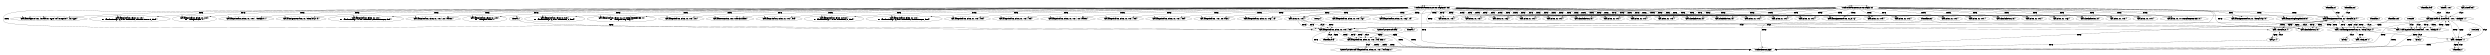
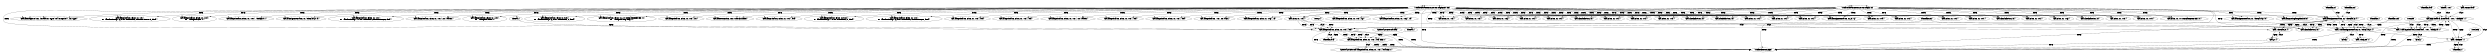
  digraph {
    n1 [label="(Call,snprintf(buf, sizeof(buf), \"%u\", (uint32_t) v))"]
    n2 [label="(Call,(uint32_t) v)"]
    n3 [label="(Call,(void)snprintf(buf, sizeof(buf), \"%u\", (uint32_t) v))"]
    n4 [label="(Call,file_printf(ms, F(ms, m, \"%s\"), buf))"]
    n5 [label="(MethodReturn,RET)"]
    n6 [label="(Identifier,v)"]
    n7 [label="(Block,)"]
    n8 [label="(Call,file_printf(ms, F(ms, m, \"%s\"), buf) == -1)"]
    n9 [label="(Identifier,buf)"]
    n10 [label="(Call,v = file_signextend(ms, m, (uint64_t)p->l))"]
    n11 [label="(Call,file_signextend(ms, m, (uint64_t)p->l))"]
    n12 [label="(Block,)"]
    n13 [label="(Call,(uint32_t) v)"]
    n14 [label="(Call,(uint64_t)p->l)"]
    n15 [label="(Call,check_fmt(ms, m))"]
    n16 [label="(Call,p->l)"]
    n17 [label="(MethodParameterIn,struct magic_set *ms)"]
    n18 [label="(Call,file_printf(ms, F(ms, m, \"%u\"),\n\t\t\t    (unsigned short) v))"]
    n19 [label="(Call,file_printf(ms, F(ms, m, \"%s\"),\n\t\t    file_fmttime(p->q + m->num_mask, 0, tbuf)))"]
    n20 [label="(Call,F(ms, m, \"%s\"))"]
    n21 [label="(Call,file_printf(ms, F(ms, m, \"%\" INT64_T_FORMAT \"u\"),\n\t\t\t    (unsigned long long) v))"]
    n22 [label="(Call,file_printf(ms, F(ms, m, \"%s\"), str))"]
    n23 [label="(Call,F(ms, m, \"%s\"))"]
    n24 [label="(Call,F(ms, m, \"%s\"))"]
    n25 [label="(Call,check_fmt(ms, m))"]
    n26 [label="(Call,file_oomem(ms, ms->search.rm_len))"]
    n27 [label="(Call,file_printf(ms, F(ms, m, \"%s\"), buf))"]
    n28 [label="(Call,file_printf(ms, F(ms, m, \"%s\"),\n\t\t    file_fmttime(p->l + m->num_mask, 0, tbuf)))"]
    n29 [label="(Call,file_printf(ms, F(ms, m, \"%s\"),\n\t\t    file_fmttime(p->q + m->num_mask, FILE_T_LOCAL, tbuf)))"]
    n30 [label="(Call,F(ms, m, \"%s\"))"]
    n31 [label="(Call,file_printf(ms, F(ms, m, \"%s\"), buf))"]
    n32 [label="(Call,F(ms, m, \"%d\"))"]
    n33 [label="(Call,file_printf(ms, F(ms, m, \"%s\"), buf))"]
    n34 [label="(Call,F(ms, m, \"%s\"))"]
    n35 [label="(Call,file_printf(ms, F(ms, m, \"%s\"), m->value.s))"]
    n36 [label="(Call,file_printf(ms, F(ms, m, \"%s\"), buf))"]
    n37 [label="(Call,F(ms, m, \"%s\"))"]
    n38 [label="(Call,F(ms, m, \"%u\"))"]
    n39 [label="(Call,check_fmt(ms, m))"]
    n40 [label="(Call,F(ms, m, \"%s\"))"]
    n41 [label="(Call,file_printf(ms, F(ms, m, \"%s\"), buf))"]
    n42 [label="(Call,F(ms, m, \"%g\"))"]
    n43 [label="(Call,check_fmt(ms, m))"]
    n44 [label="(Call,file_printf(ms, \"%s\", m->desc))"]
    n45 [label="(Call,file_printf(ms, F(ms, m, \"%g\"), vf))"]
    n46 [label="(Call,F(ms, m, \"%s\"))"]
    n47 [label="(Call,F(ms, m, \"%u\"))"]
    n48 [label="(Call,file_printf(ms, F(ms, m, \"%s\"), cp))"]
    n49 [label="(Call,F(ms, m, \"%\" INT64_T_FORMAT \"u\"))"]
    n50 [label="(Call,file_printf(ms, F(ms, m, \"%g\"), vd))"]
    n51 [label="(Call,F(ms, m, \"%s\"))"]
    n52 [label="(Call,F(ms, m, \"%s\"))"]
    n53 [label="(Call,F(ms, m, \"%s\"))"]
    n54 [label="(Call,F(ms, m, \"%g\"))"]
    n55 [label="(Call,file_magerror(ms, \"invalid m->type (%d) in mprint()\", m->type))"]
    n56 [label="(Call,F(ms, m, \"%s\"))"]
    n57 [label="(Call,check_fmt(ms, m))"]
    n58 [label="(Call,file_printf(ms, F(ms, m, \"%s\"),\n\t\t    file_fmttime(p->q + m->num_mask, FILE_T_WINDOWS, tbuf)))"]
    n59 [label="(Call,F(ms, m, \"%s\"))"]
    n60 [label="(Call,file_printf(ms, F(ms, m, \"%d\"),\n\t\t\t    (unsigned char) v))"]
    n61 [label="(Call,check_fmt(ms, m))"]
    n62 [label="(Call,file_printf(ms, F(ms, m, \"%u\"), (uint32_t) v))"]
    n63 [label="(Call,F(ms, m, \"%s\"))"]
    n64 [label="(Call,F(ms, m, \"%s\"))"]
    n65 [label="(Call,file_signextend(ms, m, (uint64_t)p->h))"]
    n66 [label="(Call,file_signextend(ms, m, p->q))"]
    n67 [label="(Call,file_printf(ms, F(ms, m, \"%s\"),\n\t\t    file_fmttime(p->l + m->num_mask, FILE_T_LOCAL, tbuf)))"]
    n68 [label="(Call,file_printf(ms, F(ms, m, \"%s\"), m->value.s))"]
    n69 [label="(Call,file_signextend(ms, m, (uint64_t)p->b))"]
    n70 [label="(MethodParameterIn,struct magic *m)"]
    n71 [label="(Call,file_pstring_length_size(m))"]
    n72 [label="(ControlStructure,if (file_printf(ms, F(ms, m, \"%s\"), buf) == -1))"]
    n73 [label="(Identifier,m)"]
    n74 [label="(Identifier,ms)"]
    n75 [label="(ControlStructure,break;)"]
    n76 [label="(Literal,1)"]
    n77 [label="(Identifier,ms)"]
    n78 [label="(Identifier,ms)"]
    n79 [label="(Identifier,v)"]
    n80 [label="(Literal,1)"]
    n81 [label="(Literal,\"%u\")"]
-   n82 [label="(Call,sizeof(buf))"]
+   n82 [label="(Call,oomem(buf))"]
    n83 [label="(Identifier,buf)"]
    1000306
    n85 [label=1000214]
    1000299
    n1 -> n2 [label="CFG: "]
    n1 -> n3 [label="AST: "]
    n1 -> n3 [label="DDG: "]
    n1 -> n3 [label="DDG: "]
    n1 -> n3 [label="DDG: "]
    n1 -> n4 [label="DDG: "]
    n1 -> n5 [label="DDG: "]
    n2 -> n1 [label="AST: "]
    n2 -> n1 [label="DDG: "]
    n2 -> n5 [label="DDG: "]
    n2 -> n6 [label="CFG: "]
    n3 -> n1 [label="CFG: "]
    n3 -> n5 [label="DDG: "]
    n3 -> n5 [label="DDG: "]
    n3 -> n7 [label="AST: "]
    n4 -> n5 [label="DDG: "]
    n4 -> n5 [label="DDG: "]
    n4 -> n5 [label="DDG: "]
    n4 -> n8 [label="AST: "]
    n4 -> n8 [label="DDG: "]
    n4 -> n8 [label="DDG: "]
    n4 -> n8 [label="DDG: "]
    n4 -> n9 [label="CFG: "]
    n6 -> n2 [label="AST: "]
    n8 -> n5 [label="DDG: "]
    n8 -> n5 [label="DDG: "]
    n8 -> n5 [label="DDG: "]
    n8 -> n72 [label="AST: "]
    n9 -> n4 [label="AST: "]
    n10 -> n2 [label="DDG: "]
+   n10 -> n5 [label="DDG: "]
    n10 -> n11 [label="CFG: "]
    n10 -> n12 [label="AST: "]
    n10 -> n13 [label="DDG: "]
    n11 -> n5 [label="DDG: "]
    n11 -> n10 [label="AST: "]
    n11 -> n10 [label="DDG: "]
    n11 -> n10 [label="DDG: "]
    n11 -> n10 [label="DDG: "]
    n11 -> n14 [label="CFG: "]
    n11 -> n15 [label="DDG: "]
    n11 -> n15 [label="DDG: "]
    n14 -> n11 [label="AST: "]
    n14 -> n11 [label="DDG: "]
    n14 -> n16 [label="CFG: "]
    n16 -> n5 [label="DDG: "]
    n16 -> n14 [label="AST: "]
    n17 -> n4 [label="DDG: "]
    n17 -> n5 [label="DDG: "]
    n17 -> n11 [label="DDG: "]
    n17 -> n15 [label="DDG: "]
    n17 -> n18 [label="DDG: "]
    n17 -> n19 [label="DDG: "]
    n17 -> n20 [label="DDG: "]
    n17 -> n21 [label="DDG: "]
    n17 -> n22 [label="DDG: "]
    n17 -> n23 [label="DDG: "]
    n17 -> n24 [label="DDG: "]
    n17 -> n25 [label="DDG: "]
    n17 -> n26 [label="DDG: "]
    n17 -> n27 [label="DDG: "]
    n17 -> n28 [label="DDG: "]
    n17 -> n29 [label="DDG: "]
    n17 -> n30 [label="DDG: "]
    n17 -> n31 [label="DDG: "]
    n17 -> n32 [label="DDG: "]
    n17 -> n33 [label="DDG: "]
    n17 -> n34 [label="DDG: "]
    n17 -> n35 [label="DDG: "]
    n17 -> n36 [label="DDG: "]
    n17 -> n37 [label="DDG: "]
    n17 -> n38 [label="DDG: "]
    n17 -> n39 [label="DDG: "]
    n17 -> n40 [label="DDG: "]
    n17 -> n41 [label="DDG: "]
    n17 -> n42 [label="DDG: "]
    n17 -> n43 [label="DDG: "]
    n17 -> n44 [label="DDG: "]
    n17 -> n45 [label="DDG: "]
    n17 -> n46 [label="DDG: "]
    n17 -> n47 [label="DDG: "]
    n17 -> n48 [label="DDG: "]
    n17 -> n49 [label="DDG: "]
    n17 -> n50 [label="DDG: "]
    n17 -> n51 [label="DDG: "]
    n17 -> n52 [label="DDG: "]
    n17 -> n53 [label="DDG: "]
    n17 -> n54 [label="DDG: "]
    n17 -> n55 [label="DDG: "]
    n17 -> n56 [label="DDG: "]
    n17 -> n57 [label="DDG: "]
    n17 -> n58 [label="DDG: "]
    n17 -> n59 [label="DDG: "]
    n17 -> n60 [label="DDG: "]
    n17 -> n61 [label="DDG: "]
    n17 -> n62 [label="DDG: "]
    n17 -> n63 [label="DDG: "]
    n17 -> n64 [label="DDG: "]
    n17 -> n65 [label="DDG: "]
    n17 -> n66 [label="DDG: "]
    n17 -> n67 [label="DDG: "]
    n17 -> n68 [label="DDG: "]
    n53 -> n4 [label="AST: "]
    n53 -> n4 [label="DDG: "]
    n53 -> n4 [label="DDG: "]
    n53 -> n4 [label="DDG: "]
    n70 -> n5 [label="DDG: "]
    n70 -> n11 [label="DDG: "]
    n70 -> n15 [label="DDG: "]
    n70 -> n20 [label="DDG: "]
    n70 -> n23 [label="DDG: "]
    n70 -> n24 [label="DDG: "]
    n70 -> n25 [label="DDG: "]
    n70 -> n30 [label="DDG: "]
    n70 -> n32 [label="DDG: "]
    n70 -> n34 [label="DDG: "]
    n70 -> n37 [label="DDG: "]
    n70 -> n38 [label="DDG: "]
    n70 -> n39 [label="DDG: "]
    n70 -> n40 [label="DDG: "]
    n70 -> n42 [label="DDG: "]
    n70 -> n43 [label="DDG: "]
    n70 -> n46 [label="DDG: "]
    n70 -> n47 [label="DDG: "]
    n70 -> n49 [label="DDG: "]
    n70 -> n51 [label="DDG: "]
    n70 -> n52 [label="DDG: "]
    n70 -> n53 [label="DDG: "]
    n70 -> n54 [label="DDG: "]
    n70 -> n56 [label="DDG: "]
    n70 -> n57 [label="DDG: "]
    n70 -> n59 [label="DDG: "]
    n70 -> n61 [label="DDG: "]
    n70 -> n63 [label="DDG: "]
    n70 -> n64 [label="DDG: "]
    n70 -> n66 [label="DDG: "]
    n70 -> n69 [label="DDG: "]
    n70 -> n71 [label="DDG: "]
    n73 -> n11 [label="AST: "]
    n74 -> n3 [label="CFG: "]
    n74 -> n4 [label="AST: "]
    n75 -> n8 [label="CFG: "]
    n76 -> n4 [label="CFG: "]
    n77 -> n10 [label="CFG: "]
    n78 -> n11 [label="AST: "]
    n79 -> n10 [label="AST: "]
    n80 -> n8 [label="CFG: "]
    n81 -> n1 [label="AST: "]
    n82 -> n1 [label="AST: "]
    n83 -> n1 [label="AST: "]
    1000306 -> n2 [label="AST: "]
    n85 -> n14 [label="AST: "]
    1000299 -> n3 [label="AST: "]
  }
